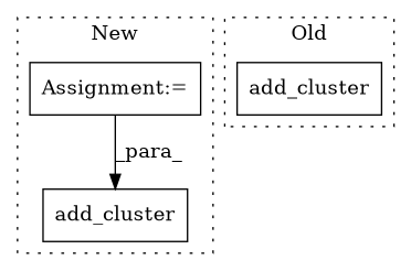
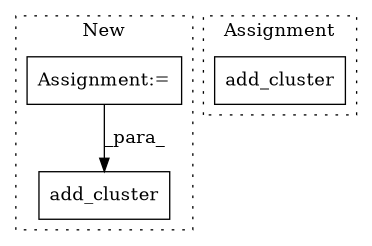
  digraph {
    node [a=32 shape=box]
    n1 [l="12,1" label=add_cluster s="14005,14025"]
    n2 [a=7 l=1 label="Assignment:=" s=13940]
    n3 [l=13 label=add_cluster s=12753]
    subgraph cluster_1 {
      label=New
      style=dotted
      n1
      n2
    }
    subgraph cluster_2 {
-     label=Old
+     label=Assignment
      style=dotted
      n3
    }
    n2 -> n1 [label=_para_]
  }
